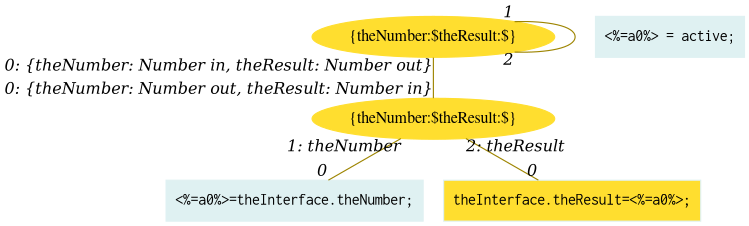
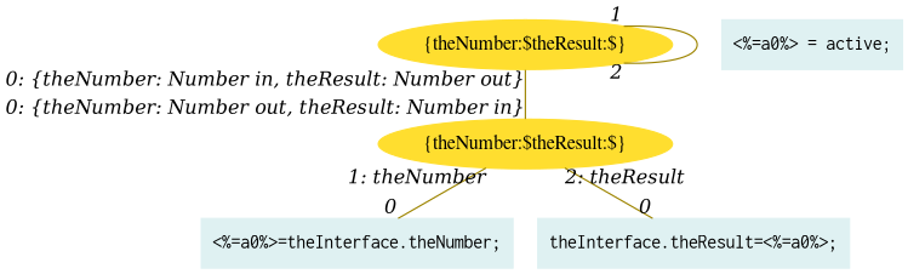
  digraph {
    node [color="#dff1f2" fontname=Courier shape=box style=filled]
    edge [arrowHead=none arrowsize=1 color="#9d8400" dir=none fontname="Times-Italic" headlabel=0]
    n1 [label="<%=a0%>=theInterface.theNumber;\n"]
-   n2 [label="theInterface.theResult=<%=a0%>;\n" fillcolor="#ffde2f"]
+   n2 [label="theInterface.theResult=<%=a0%>;\n"]
    n3 [color="#ffde2f" fontname=Times label="{theNumber:$theResult:$}" shape=ellipse]
    n4 [color="#ffde2f" fontname=Times label="{theNumber:$theResult:$}" shape=ellipse]
    n5 [label="<%=a0%> = active;\n"]
    n3 -> n1 [taillabel="1: theNumber"]
    n3 -> n2 [taillabel="2: theResult"]
    n4 -> n3 [headlabel="0: {theNumber: Number out, theResult: Number in}" taillabel="0: {theNumber: Number in, theResult: Number out}"]
    n4 -> n4 [headlabel=2 taillabel=1]
  }
